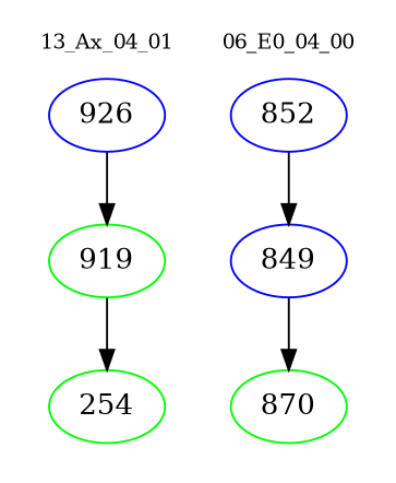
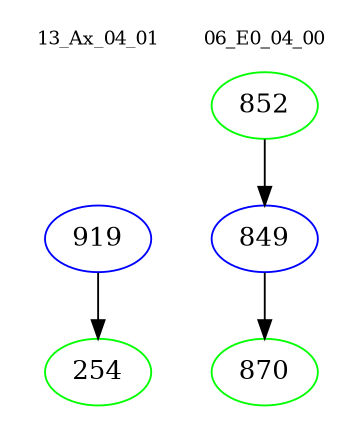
  digraph {
    node [color=blue]
    edge [color=black]
-   n1 [label=926]
-   n2 [color=green label=919]
+   n2 [label=919]
    n3 [color=green label=254]
-   n4 [label=852]
+   n4 [color=green label=852]
    n5 [label=849]
    n6 [color=green label=870]
    subgraph cluster_1 {
      color=white
      fontsize=10
      label="13_Ax_04_01"
-     n1
      n2
      n3
    }
    subgraph cluster_2 {
      color=white
      fontsize=10
      label="06_E0_04_00"
      n4
      n5
      n6
    }
-   n1 -> n2
    n2 -> n3
    n4 -> n5
    n5 -> n6
  }
